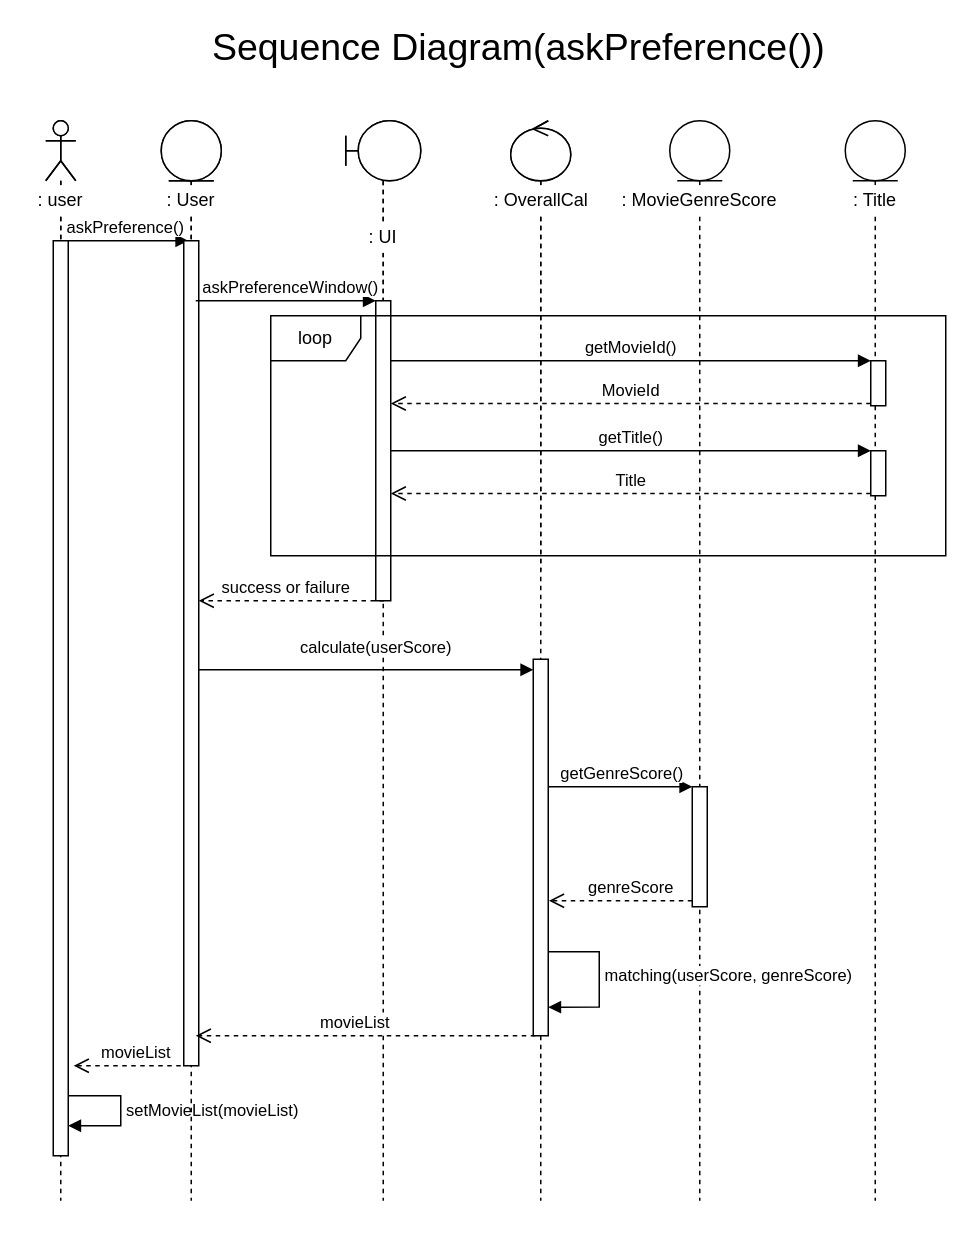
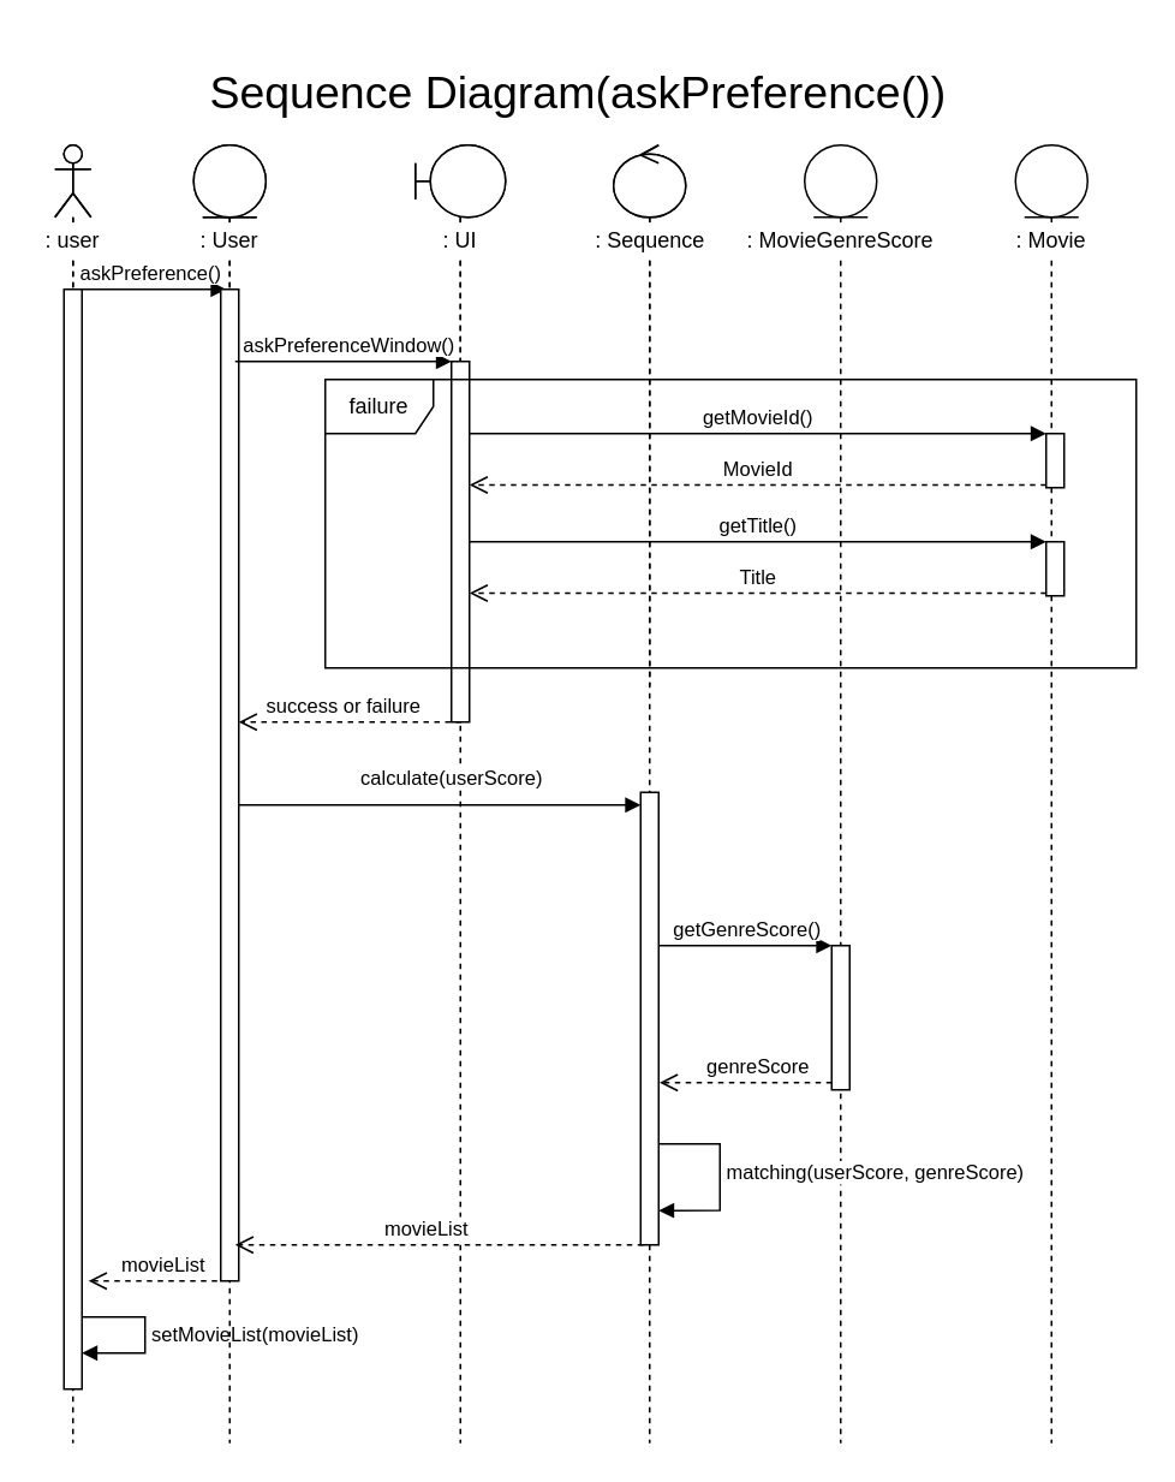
  <mxCell id="0" />
  <mxCell id="1" parent="0" />
  <mxCell id="2" value="" style="shape=umlLifeline;participant=umlEntity;perimeter=lifelinePerimeter;whiteSpace=wrap;html=1;container=1;collapsible=0;recursiveResize=0;verticalAlign=top;spacingTop=36;outlineConnect=0;fillColor=#FFFFFF;" parent="1" vertex="1"><mxGeometry x="563" y="80" width="40" height="720" as="geometry" /></mxCell>
  <mxCell id="3" value="" style="shape=umlLifeline;participant=umlControl;perimeter=lifelinePerimeter;whiteSpace=wrap;html=1;container=1;collapsible=0;recursiveResize=0;verticalAlign=top;spacingTop=36;outlineConnect=0;fillColor=#FFFFFF;" parent="1" vertex="1"><mxGeometry x="340" y="80" width="40" height="300" as="geometry" /></mxCell>
  <mxCell id="4" value="" style="shape=umlLifeline;participant=umlActor;perimeter=lifelinePerimeter;whiteSpace=wrap;html=1;container=1;collapsible=0;recursiveResize=0;verticalAlign=top;spacingTop=36;outlineConnect=0;" parent="1" vertex="1"><mxGeometry x="30" y="80" width="20" height="300" as="geometry" /></mxCell>
  <mxCell id="5" value="" style="shape=umlLifeline;participant=umlBoundary;perimeter=lifelinePerimeter;whiteSpace=wrap;html=1;container=1;collapsible=0;recursiveResize=0;verticalAlign=top;spacingTop=36;outlineConnect=0;size=40;" parent="1" vertex="1"><mxGeometry x="230" y="80" width="50" height="300" as="geometry" /></mxCell>
  <mxCell id="6" value="askPreference()" style="html=1;verticalAlign=bottom;endArrow=block;" parent="1" source="4" edge="1"><mxGeometry width="80" relative="1" as="geometry"><mxPoint x="40" y="160" as="sourcePoint" /><mxPoint x="125" y="160" as="targetPoint" /></mxGeometry></mxCell>
- <mxCell id="7" value=": Title" style="text;html=1;align=center;verticalAlign=middle;whiteSpace=wrap;rounded=0;fillColor=#FFFFFF;" parent="1" vertex="1"><mxGeometry x="560" y="123" width="46" height="20" as="geometry" /></mxCell>
+ <mxCell id="7" value=": Movie" style="text;html=1;align=center;verticalAlign=middle;whiteSpace=wrap;rounded=0;fillColor=#FFFFFF;" parent="1" vertex="1"><mxGeometry x="560" y="123" width="46" height="20" as="geometry" /></mxCell>
  <mxCell id="8" value="" style="shape=umlLifeline;participant=umlEntity;perimeter=lifelinePerimeter;whiteSpace=wrap;html=1;container=1;collapsible=0;recursiveResize=0;verticalAlign=top;spacingTop=36;outlineConnect=0;fillColor=#FFFFFF;" parent="1" vertex="1"><mxGeometry x="107" y="80" width="40" height="300" as="geometry" /></mxCell>
  <mxCell id="9" value="" style="shape=umlLifeline;participant=umlEntity;perimeter=lifelinePerimeter;whiteSpace=wrap;html=1;container=1;collapsible=0;recursiveResize=0;verticalAlign=top;spacingTop=36;outlineConnect=0;fillColor=#FFFFFF;" parent="1" vertex="1"><mxGeometry x="446" y="80" width="40" height="720" as="geometry" /></mxCell>
  <mxCell id="10" value="" style="html=1;points=[];perimeter=orthogonalPerimeter;fillColor=#FFFFFF;" parent="9" vertex="1"><mxGeometry x="15" y="444" width="10" height="80" as="geometry" /></mxCell>
  <mxCell id="11" value="" style="shape=umlLifeline;participant=umlActor;perimeter=lifelinePerimeter;whiteSpace=wrap;html=1;container=1;collapsible=0;recursiveResize=0;verticalAlign=top;spacingTop=36;outlineConnect=0;" parent="9" vertex="1"><mxGeometry x="-416" width="20" height="720" as="geometry" /></mxCell>
  <mxCell id="12" value="" style="html=1;points=[];perimeter=orthogonalPerimeter;fillColor=#FFFFFF;" parent="11" vertex="1"><mxGeometry x="5" y="80" width="10" height="610" as="geometry" /></mxCell>
  <mxCell id="13" value="setMovieList(movieList)" style="edgeStyle=orthogonalEdgeStyle;html=1;align=left;spacingLeft=2;endArrow=block;rounded=0;" parent="11" target="12" edge="1"><mxGeometry relative="1" as="geometry"><mxPoint x="15" y="650" as="sourcePoint" /><Array as="points"><mxPoint x="50" y="650" /><mxPoint x="50" y="670" /></Array><mxPoint x="25" y="670" as="targetPoint" /></mxGeometry></mxCell>
  <mxCell id="14" value="" style="shape=umlLifeline;participant=umlEntity;perimeter=lifelinePerimeter;whiteSpace=wrap;html=1;container=1;collapsible=0;recursiveResize=0;verticalAlign=top;spacingTop=36;outlineConnect=0;fillColor=#FFFFFF;" parent="9" vertex="1"><mxGeometry x="-339" width="40" height="720" as="geometry" /></mxCell>
  <mxCell id="15" value="" style="html=1;points=[];perimeter=orthogonalPerimeter;fillColor=#FFFFFF;" parent="14" vertex="1"><mxGeometry x="15" y="80" width="10" height="550" as="geometry" /></mxCell>
  <mxCell id="16" value="" style="shape=umlLifeline;participant=umlBoundary;perimeter=lifelinePerimeter;whiteSpace=wrap;html=1;container=1;collapsible=0;recursiveResize=0;verticalAlign=top;spacingTop=36;outlineConnect=0;size=40;" parent="9" vertex="1"><mxGeometry x="-216" width="50" height="720" as="geometry" /></mxCell>
  <mxCell id="17" value="" style="html=1;points=[];perimeter=orthogonalPerimeter;fillColor=#FFFFFF;" parent="16" vertex="1"><mxGeometry x="20" y="120" width="10" height="200" as="geometry" /></mxCell>
  <mxCell id="18" value="" style="shape=umlLifeline;participant=umlControl;perimeter=lifelinePerimeter;whiteSpace=wrap;html=1;container=1;collapsible=0;recursiveResize=0;verticalAlign=top;spacingTop=36;outlineConnect=0;fillColor=#FFFFFF;" parent="9" vertex="1"><mxGeometry x="-106" width="40" height="720" as="geometry" /></mxCell>
  <mxCell id="19" value="" style="html=1;points=[];perimeter=orthogonalPerimeter;fillColor=#FFFFFF;" parent="18" vertex="1"><mxGeometry x="15" y="359" width="10" height="251" as="geometry" /></mxCell>
  <mxCell id="20" value="askPreferenceWindow()" style="html=1;verticalAlign=bottom;endArrow=block;entryX=0;entryY=0;" parent="9" target="17" edge="1"><mxGeometry x="0.028" relative="1" as="geometry"><mxPoint x="-316" y="120" as="sourcePoint" /><mxPoint x="1" as="offset" /></mxGeometry></mxCell>
  <mxCell id="21" value="success or failure" style="html=1;verticalAlign=bottom;endArrow=open;dashed=1;endSize=8;exitX=0;exitY=0.95;" parent="9" edge="1"><mxGeometry x="0.061" relative="1" as="geometry"><mxPoint x="-314" y="320" as="targetPoint" /><mxPoint x="-190.5" y="320" as="sourcePoint" /><mxPoint as="offset" /></mxGeometry></mxCell>
  <mxCell id="22" value=": MovieGenreScore" style="text;html=1;align=center;verticalAlign=middle;whiteSpace=wrap;rounded=0;fillColor=#FFFFFF;" parent="1" vertex="1"><mxGeometry x="406" y="123" width="120" height="20" as="geometry" /></mxCell>
- <mxCell id="23" value=": UI" style="text;html=1;align=center;verticalAlign=middle;whiteSpace=wrap;rounded=0;fillColor=#FFFFFF;" parent="1" vertex="1"><mxGeometry x="235" y="148" width="40" height="20" as="geometry" /></mxCell>
+ <mxCell id="23" value=": UI" style="text;html=1;align=center;verticalAlign=middle;whiteSpace=wrap;rounded=0;fillColor=#FFFFFF;" parent="1" vertex="1"><mxGeometry x="235" y="123" width="40" height="20" as="geometry" /></mxCell>
  <mxCell id="24" value=": User" style="text;html=1;align=center;verticalAlign=middle;whiteSpace=wrap;rounded=0;fillColor=#FFFFFF;" parent="1" vertex="1"><mxGeometry x="107" y="123" width="40" height="20" as="geometry" /></mxCell>
  <mxCell id="25" value="getGenreScore()" style="html=1;verticalAlign=bottom;endArrow=block;entryX=0;entryY=0;" parent="1" target="10" edge="1"><mxGeometry relative="1" as="geometry"><mxPoint x="365.5" y="524" as="sourcePoint" /></mxGeometry></mxCell>
  <mxCell id="26" value="genreScore" style="html=1;verticalAlign=bottom;endArrow=open;dashed=1;endSize=8;exitX=0;exitY=0.95;" parent="1" source="10" edge="1"><mxGeometry x="-0.141" relative="1" as="geometry"><mxPoint x="365.5" y="600" as="targetPoint" /><mxPoint as="offset" /></mxGeometry></mxCell>
  <mxCell id="27" value="matching(userScore, genreScore)" style="edgeStyle=orthogonalEdgeStyle;html=1;align=left;spacingLeft=2;endArrow=block;rounded=0;entryX=1;entryY=0.924;entryDx=0;entryDy=0;entryPerimeter=0;" parent="1" target="19" edge="1"><mxGeometry x="-0.038" relative="1" as="geometry"><mxPoint x="365" y="634" as="sourcePoint" /><Array as="points"><mxPoint x="399" y="634" /><mxPoint x="399" y="670" /></Array><mxPoint x="373.5" y="654" as="targetPoint" /><mxPoint as="offset" /></mxGeometry></mxCell>
  <mxCell id="28" value="calculate(userScore)" style="html=1;verticalAlign=bottom;endArrow=block;entryX=0;entryY=0.028;entryDx=0;entryDy=0;entryPerimeter=0;" parent="1" target="19" edge="1"><mxGeometry x="0.058" y="6" width="80" relative="1" as="geometry"><mxPoint x="132" y="446" as="sourcePoint" /><mxPoint x="350" y="444" as="targetPoint" /><Array as="points" /><mxPoint as="offset" /></mxGeometry></mxCell>
- <mxCell id="29" value="loop" style="shape=umlFrame;whiteSpace=wrap;html=1;fillColor=#FFFFFF;" parent="1" vertex="1"><mxGeometry x="180" y="210" width="450" height="160" as="geometry" /></mxCell>
+ <mxCell id="29" value="failure" style="shape=umlFrame;whiteSpace=wrap;html=1;fillColor=#FFFFFF;" parent="1" vertex="1"><mxGeometry x="180" y="210" width="450" height="160" as="geometry" /></mxCell>
  <mxCell id="30" value="" style="html=1;points=[];perimeter=orthogonalPerimeter;fillColor=#FFFFFF;" parent="1" vertex="1"><mxGeometry x="580" y="240" width="10" height="30" as="geometry" /></mxCell>
  <mxCell id="31" value="getMovieId()" style="html=1;verticalAlign=bottom;endArrow=block;entryX=0;entryY=0;" parent="1" source="17" target="30" edge="1"><mxGeometry relative="1" as="geometry"><mxPoint x="510" y="240" as="sourcePoint" /></mxGeometry></mxCell>
  <mxCell id="32" value="MovieId" style="html=1;verticalAlign=bottom;endArrow=open;dashed=1;endSize=8;exitX=0;exitY=0.95;" parent="1" source="30" target="17" edge="1"><mxGeometry relative="1" as="geometry"><mxPoint x="510" y="316" as="targetPoint" /><mxPoint as="offset" /></mxGeometry></mxCell>
- <mxCell id="33" value="&lt;font style=&quot;font-size: 25px&quot;&gt;Sequence Diagram(askPreference())&lt;/font&gt;" style="text;html=1;align=center;verticalAlign=middle;resizable=0;points=[];autosize=1;strokeColor=none;" parent="1" vertex="1"><mxGeometry x="135" y="20" width="420" height="20" as="geometry" /></mxCell>
+ <mxCell id="33" value="&lt;font style=&quot;font-size: 25px&quot;&gt;Sequence Diagram(askPreference())&lt;/font&gt;" style="text;html=1;align=center;verticalAlign=middle;resizable=0;points=[];autosize=1;strokeColor=none;" parent="1" vertex="1"><mxGeometry x="110" y="40" width="420" height="20" as="geometry" /></mxCell>
  <mxCell id="34" value=": user" style="text;html=1;align=center;verticalAlign=middle;whiteSpace=wrap;rounded=0;fillColor=#FFFFFF;" parent="1" vertex="1"><mxGeometry x="20" y="123" width="40" height="20" as="geometry" /></mxCell>
- <mxCell id="35" value=": OverallCal" style="text;html=1;align=center;verticalAlign=middle;whiteSpace=wrap;rounded=0;fillColor=#FFFFFF;" parent="1" vertex="1"><mxGeometry x="318.5" y="123" width="83" height="20" as="geometry" /></mxCell>
+ <mxCell id="35" value=": Sequence" style="text;html=1;align=center;verticalAlign=middle;whiteSpace=wrap;rounded=0;fillColor=#FFFFFF;" parent="1" vertex="1"><mxGeometry x="318.5" y="123" width="83" height="20" as="geometry" /></mxCell>
  <mxCell id="36" value="" style="html=1;points=[];perimeter=orthogonalPerimeter;fillColor=#FFFFFF;" parent="1" vertex="1"><mxGeometry x="580" y="300" width="10" height="30" as="geometry" /></mxCell>
  <mxCell id="37" value="getTitle()" style="html=1;verticalAlign=bottom;endArrow=block;entryX=0;entryY=0;" parent="1" target="36" edge="1"><mxGeometry relative="1" as="geometry"><mxPoint x="260" y="300" as="sourcePoint" /></mxGeometry></mxCell>
  <mxCell id="38" value="Title" style="html=1;verticalAlign=bottom;endArrow=open;dashed=1;endSize=8;exitX=0;exitY=0.95;" parent="1" source="36" edge="1"><mxGeometry relative="1" as="geometry"><mxPoint x="260" y="328.5" as="targetPoint" /><mxPoint as="offset" /></mxGeometry></mxCell>
  <mxCell id="39" value="movieList" style="html=1;verticalAlign=bottom;endArrow=open;dashed=1;endSize=8;exitX=0.133;exitY=1;exitDx=0;exitDy=0;exitPerimeter=0;" parent="1" source="19" edge="1"><mxGeometry x="0.061" relative="1" as="geometry"><mxPoint x="130" y="690" as="targetPoint" /><mxPoint x="253.5" y="690" as="sourcePoint" /><mxPoint as="offset" /></mxGeometry></mxCell>
  <mxCell id="40" value="movieList" style="html=1;verticalAlign=bottom;endArrow=open;dashed=1;endSize=8;" parent="1" edge="1"><mxGeometry x="-0.159" relative="1" as="geometry"><mxPoint x="48.67" y="710" as="targetPoint" /><mxPoint x="120" y="710" as="sourcePoint" /><mxPoint as="offset" /></mxGeometry></mxCell>
